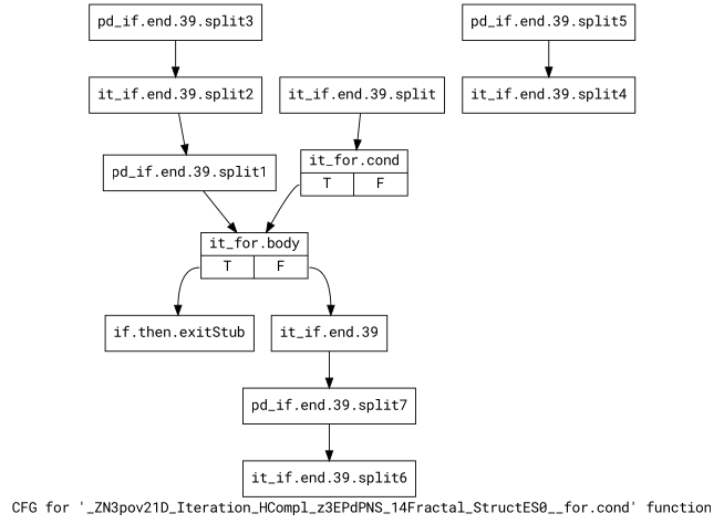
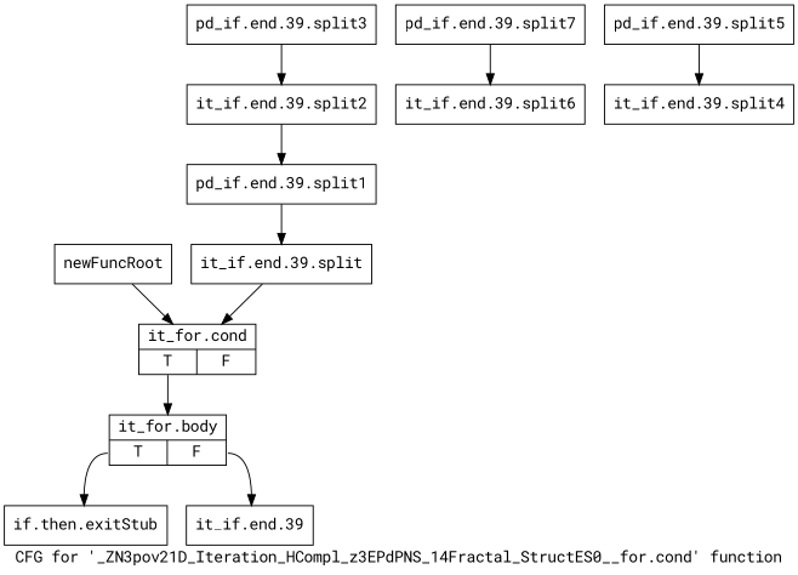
  digraph {
    fontname="Roboto Mono"
    label="CFG for '_ZN3pov21D_Iteration_HCompl_z3EPdPNS_14Fractal_StructES0__for.cond' function"
    node [fontname="Roboto Mono" shape=record]
    edge [fontname="Roboto Mono"]
+   n1 [label="{newFuncRoot}"]
    n2 [label="{it_for.cond|{<s0>T|<s1>F}}"]
    n3 [label="{it_for.body|{<s0>T|<s1>F}}"]
    n4 [label="{if.then.exitStub}"]
    n5 [label="{it_if.end.39}"]
    n6 [label="{pd_if.end.39.split7}"]
    n7 [label="{it_if.end.39.split6}"]
    n8 [label="{pd_if.end.39.split5}"]
    n9 [label="{it_if.end.39.split4}"]
    n10 [label="{pd_if.end.39.split3}"]
    n11 [label="{it_if.end.39.split2}"]
    n12 [label="{pd_if.end.39.split1}"]
    n13 [label="{it_if.end.39.split}"]
+   n1 -> n2
    n2 -> n3 [tailport=s0]
    n3 -> n4 [tailport=s0]
    n3 -> n5 [tailport=s1]
-   n5 -> n6
    n6 -> n7
    n8 -> n9
    n10 -> n11
    n11 -> n12
-   n12 -> n3
+   n12 -> n13
    n13 -> n2
  }
